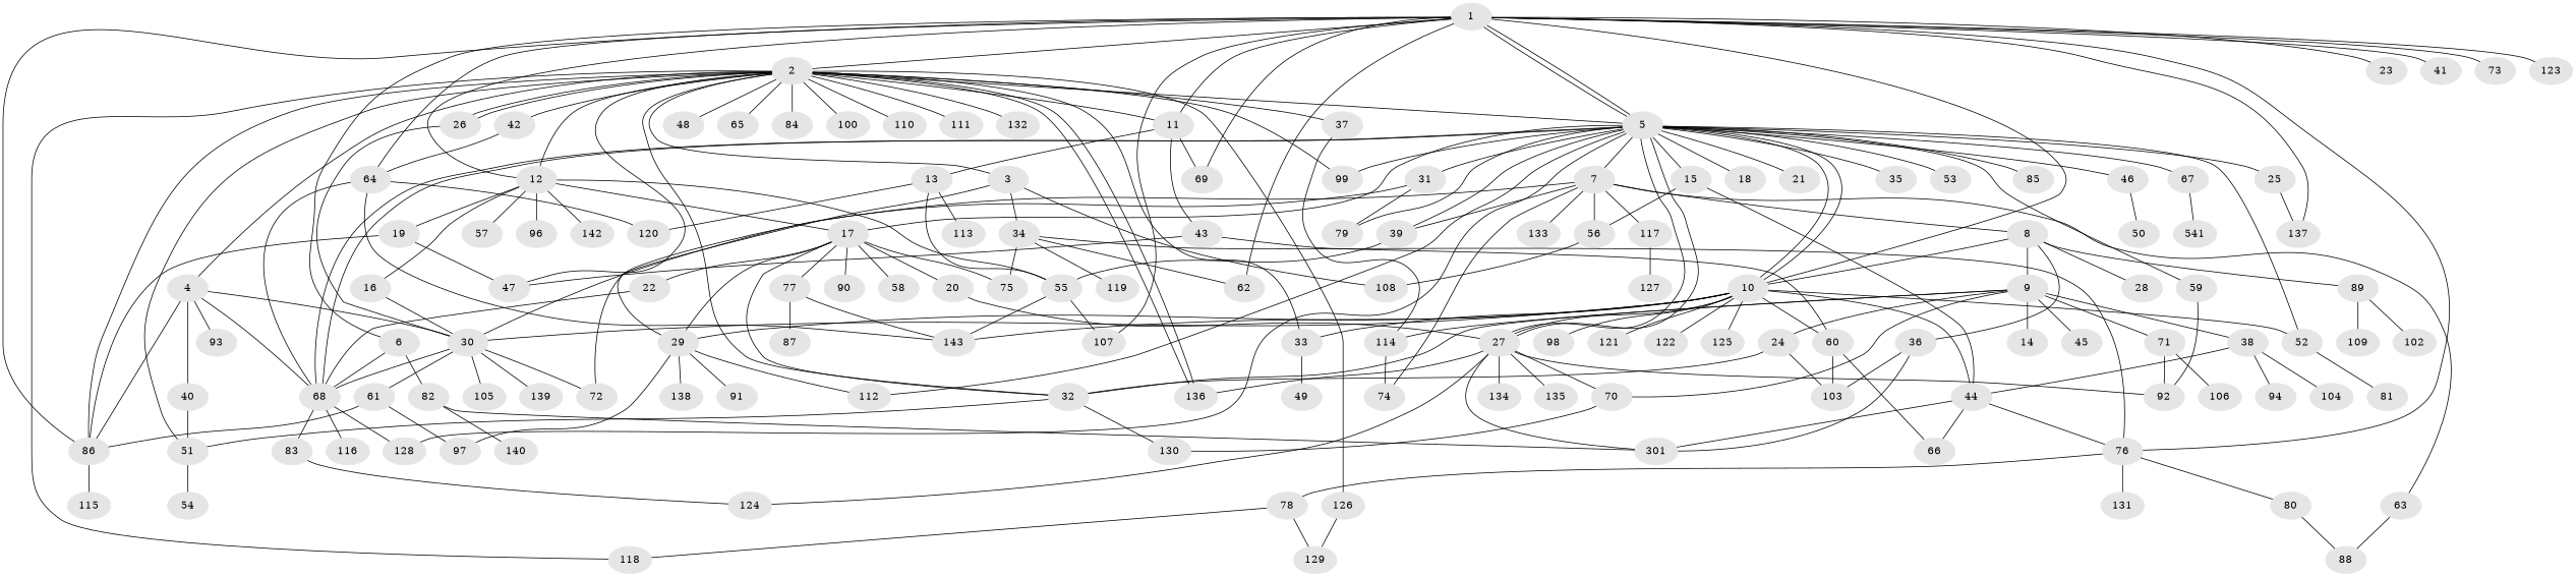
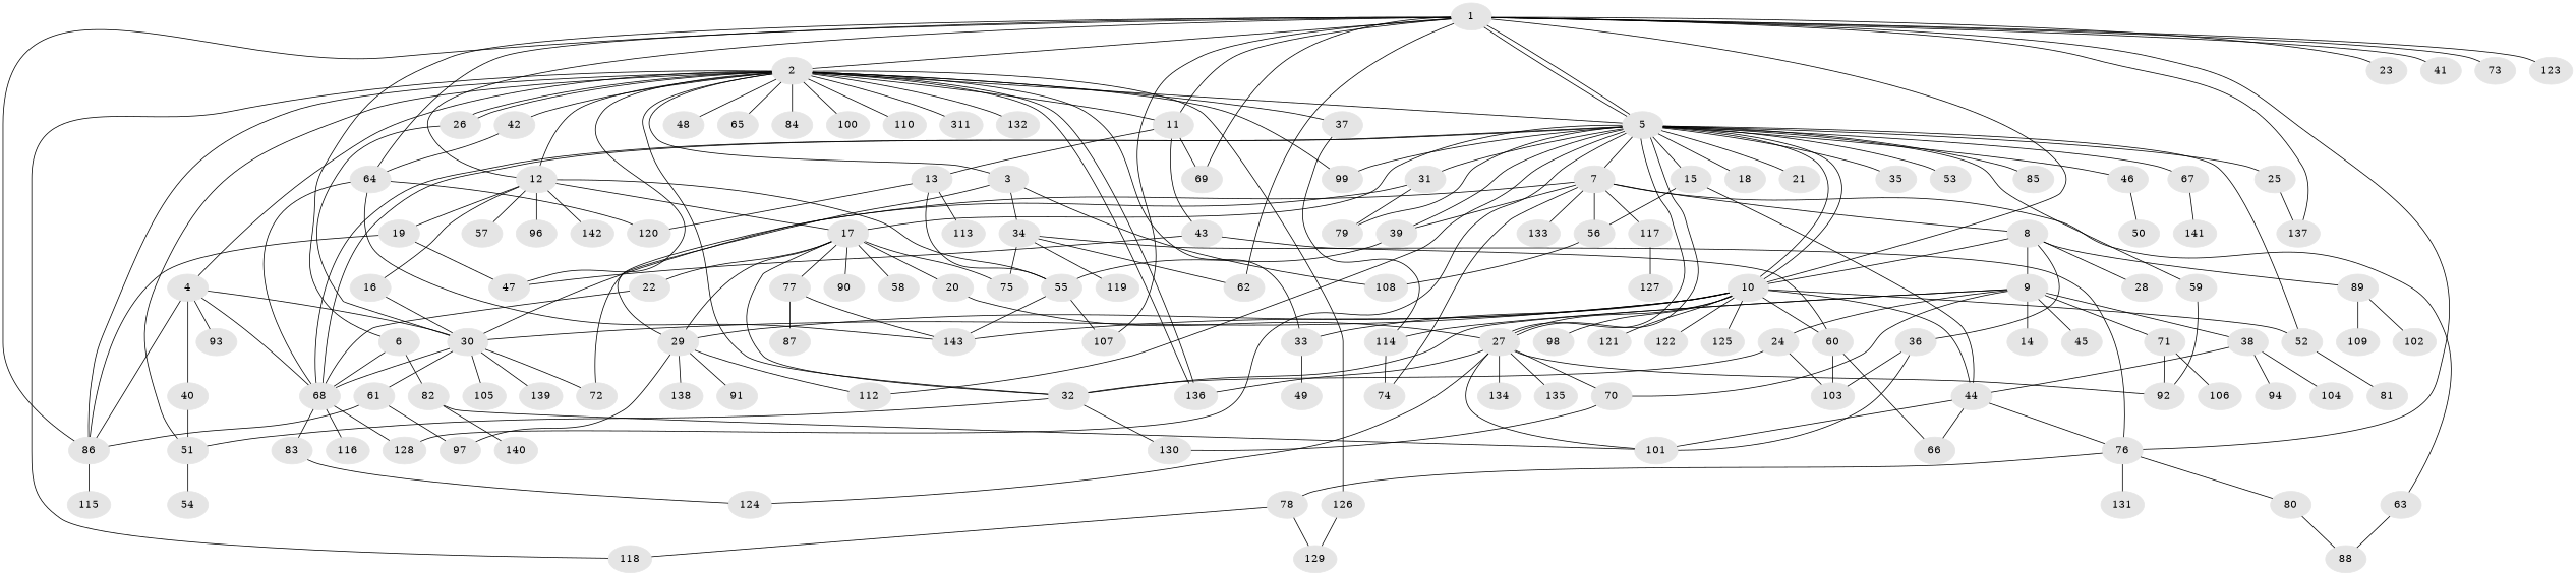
  graph {
    node [color=gray90 style=filled]
    1
    2
    5
    6
    10
    11
    12
    23
    41
    62
    64
    69
    73
    76
    86
    107
    123
    137
    3
    4
    26
    32
    33
    37
    42
    47
    48
    51
    65
    84
    99
    100
    110
-   111
+   111 [label=311]
    118
    126
    132
    136
    68
    7
    15
    17
    18
    21
    25
    27
    31
    35
    39
    46
    52
    53
    59
    67
    79
    85
    112
    128
    82
    29
    30
    44
    60
    98
    121
    122
    125
    143
    13
    43
    16
    19
    55
    57
    96
    142
    120
    78
    80
    131
    115
    34
    108
    40
    93
    130
    49
    114
    54
    129
    91
    97
    138
    75
    119
    61
    72
    105
    139
    83
    116
    8
    56
    63
    74
    117
    133
    20
    22
    58
    77
    90
    70
    92
-   101 [label=301]
+   101
    124
    134
    135
    50
    81
-   141 [label=541]
+   141
    140
    9
    28
    36
    89
    88
    127
    14
    24
    38
    45
    71
    103
    102
    109
    94
    104
    106
    66
    113
    87
    1 -- 2
    1 -- 5
    1 -- 5
    1 -- 6
    1 -- 10
    1 -- 11
    1 -- 12
    1 -- 23
    1 -- 41
    1 -- 62
    1 -- 64
    1 -- 69
    1 -- 73
    1 -- 76
    1 -- 86
    1 -- 107
    1 -- 123
    1 -- 137
    2 -- 5
    2 -- 11
    2 -- 12
    2 -- 86
    2 -- 3
    2 -- 4
    2 -- 26
    2 -- 26
    2 -- 32
    2 -- 33
    2 -- 37
    2 -- 42
    2 -- 47
    2 -- 48
    2 -- 51
    2 -- 65
    2 -- 84
    2 -- 99
    2 -- 100
    2 -- 110
    2 -- 111
    2 -- 118
    2 -- 126
    2 -- 132
    2 -- 136
    2 -- 136
    5 -- 10
    5 -- 10
    5 -- 99
    5 -- 68
    5 -- 68
    5 -- 7
    5 -- 15
    5 -- 17
    5 -- 18
    5 -- 21
    5 -- 25
    5 -- 27
    5 -- 27
    5 -- 31
    5 -- 35
    5 -- 39
    5 -- 46
    5 -- 52
    5 -- 53
    5 -- 59
    5 -- 67
    5 -- 79
    5 -- 85
    5 -- 112
    5 -- 128
    6 -- 68
    6 -- 82
    10 -- 33
    10 -- 27
    10 -- 52
    10 -- 29
    10 -- 30
    10 -- 44
    10 -- 60
    10 -- 98
    10 -- 121
    10 -- 122
    10 -- 125
    10 -- 143
    11 -- 69
    11 -- 13
    11 -- 43
    12 -- 17
    12 -- 16
    12 -- 19
    12 -- 55
    12 -- 57
    12 -- 96
    12 -- 142
    64 -- 68
    64 -- 143
    64 -- 120
    76 -- 78
    76 -- 80
    76 -- 131
    86 -- 115
    3 -- 29
    3 -- 34
    3 -- 108
    4 -- 86
    4 -- 68
    4 -- 30
    4 -- 40
    4 -- 93
    26 -- 30
    32 -- 51
    32 -- 130
    33 -- 49
    37 -- 114
    42 -- 64
    51 -- 54
    126 -- 129
    68 -- 128
    68 -- 83
    68 -- 116
    7 -- 39
    7 -- 30
    7 -- 8
    7 -- 56
    7 -- 63
    7 -- 74
    7 -- 117
    7 -- 133
    15 -- 44
    15 -- 56
    17 -- 32
    17 -- 29
    17 -- 75
    17 -- 20
    17 -- 22
    17 -- 58
    17 -- 77
    17 -- 90
    25 -- 137
    27 -- 136
    27 -- 70
    27 -- 92
    27 -- 101
    27 -- 124
    27 -- 134
    27 -- 135
    31 -- 79
    31 -- 72
    39 -- 55
    46 -- 50
    52 -- 81
    59 -- 92
    67 -- 141
    82 -- 101
    82 -- 140
    29 -- 112
    29 -- 91
    29 -- 97
    29 -- 138
    30 -- 68
    30 -- 61
    30 -- 72
    30 -- 105
    30 -- 139
    44 -- 76
    44 -- 101
    44 -- 66
    60 -- 103
    60 -- 66
    13 -- 55
    13 -- 120
    13 -- 113
    43 -- 47
    43 -- 60
    16 -- 30
    19 -- 86
    19 -- 47
    55 -- 107
    55 -- 143
    78 -- 118
    78 -- 129
    80 -- 88
    34 -- 62
    34 -- 76
    34 -- 75
    34 -- 119
    40 -- 51
    114 -- 74
    61 -- 86
    61 -- 97
    83 -- 124
    8 -- 10
    8 -- 9
    8 -- 28
    8 -- 36
    8 -- 89
    56 -- 108
    63 -- 88
    117 -- 127
    20 -- 27
    22 -- 68
    77 -- 143
    77 -- 87
    70 -- 130
    9 -- 32
    9 -- 114
    9 -- 70
    9 -- 14
    9 -- 24
    9 -- 38
    9 -- 45
    9 -- 71
    36 -- 101
    36 -- 103
    89 -- 102
    89 -- 109
    24 -- 32
    24 -- 103
    38 -- 44
    38 -- 94
    38 -- 104
    71 -- 92
    71 -- 106
  }
